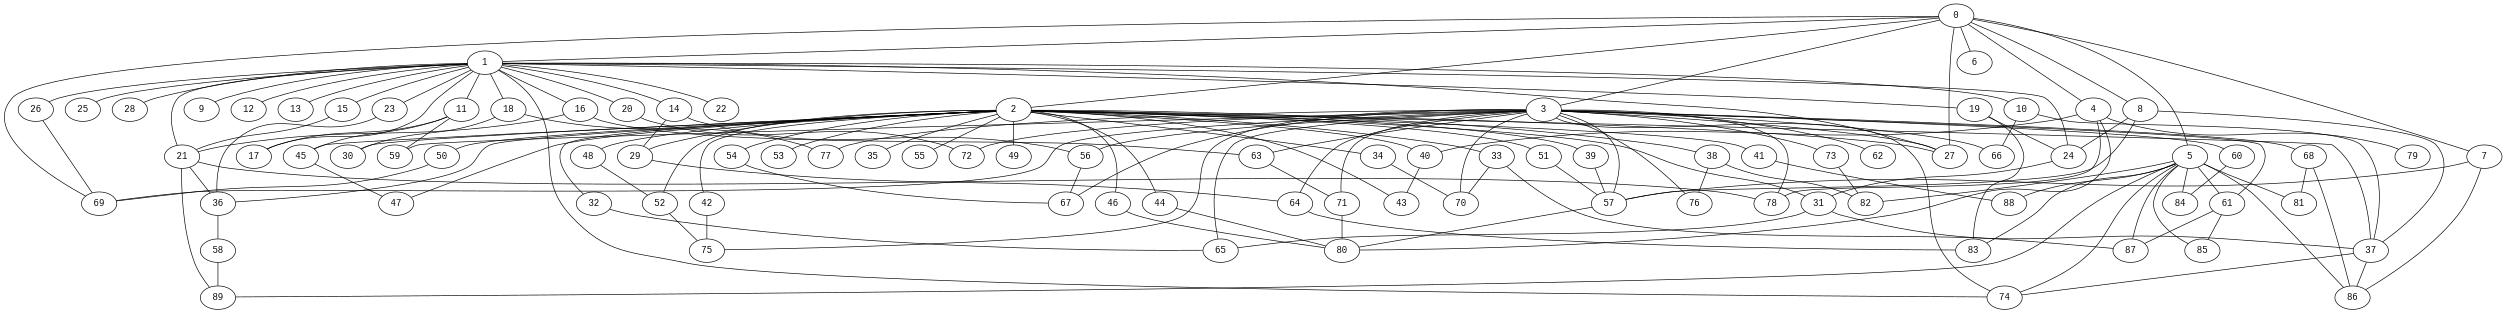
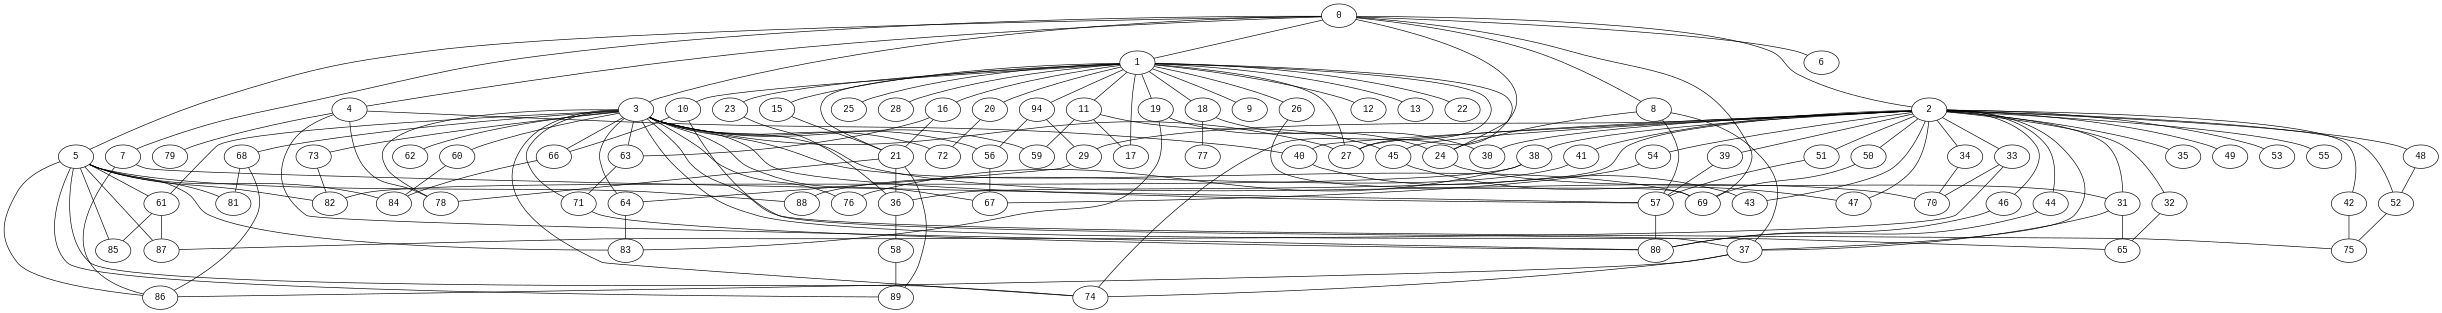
  graph {
    fontname="Liberation Mono"
    node [fontname="Liberation Mono"]
    edge [fontname="Liberation Mono"]
    0
    1
    2
    3
    4
    5
    6
    7
    8
    27
    69
    9
    10
    11
    12
    13
-   14
+   14 [label=94]
    15
    16
    17
    18
    19
    20
    21
    22
    23
    24
    25
    26
    28
    74
    55
    29
    30
    31
    32
    33
    34
    35
    36
    37
    38
    39
    40
    41
    42
    43
    44
    45
    46
    47
    48
    49
    50
    51
    52
    53
    54
    56
    57
    59
    60
    61
    62
    63
    64
    65
    66
    67
    68
    70
    71
    72
    73
    75
    76
    77
    78
    80
    79
    81
    82
    83
    84
    85
    86
    87
    88
    89
    58
    0 -- 1
    0 -- 2
    0 -- 3
    0 -- 4
    0 -- 5
    0 -- 6
    0 -- 7
    0 -- 8
    0 -- 27
    0 -- 69
    1 -- 27
    1 -- 9
    1 -- 10
    1 -- 11
    1 -- 12
    1 -- 13
    1 -- 14
    1 -- 15
    1 -- 16
    1 -- 17
    1 -- 18
    1 -- 19
    1 -- 20
    1 -- 21
    1 -- 22
    1 -- 23
    1 -- 24
    1 -- 25
    1 -- 26
    1 -- 28
    1 -- 74
    2 -- 27
    2 -- 55
    2 -- 29
    2 -- 30
    2 -- 31
    2 -- 32
    2 -- 33
    2 -- 34
    2 -- 35
    2 -- 36
    2 -- 37
    2 -- 38
    2 -- 39
    2 -- 40
    2 -- 41
    2 -- 42
    2 -- 43
    2 -- 44
    2 -- 45
    2 -- 46
    2 -- 47
    2 -- 48
    2 -- 49
    2 -- 50
    2 -- 51
    2 -- 52
    2 -- 53
    2 -- 54
    3 -- 27
    3 -- 69
    3 -- 74
    3 -- 56
    3 -- 57
    3 -- 59
    3 -- 60
    3 -- 61
    3 -- 62
    3 -- 63
    3 -- 64
    3 -- 65
    3 -- 66
    3 -- 67
    3 -- 68
    3 -- 70
    3 -- 71
    3 -- 72
    3 -- 73
    3 -- 75
    3 -- 76
-   3 -- 77
    3 -- 78
    4 -- 40
    4 -- 78
    4 -- 80
    4 -- 79
    5 -- 74
    5 -- 61
    5 -- 81
    5 -- 82
    5 -- 83
    5 -- 84
    5 -- 85
    5 -- 86
    5 -- 87
    5 -- 88
    5 -- 89
    7 -- 57
    7 -- 86
    8 -- 24
    8 -- 37
    8 -- 57
    10 -- 37
    10 -- 66
    11 -- 17
    11 -- 45
    11 -- 59
    14 -- 29
    14 -- 56
    15 -- 21
    16 -- 21
    16 -- 63
    18 -- 30
    18 -- 77
    19 -- 24
    19 -- 83
    20 -- 72
    21 -- 36
    21 -- 78
    21 -- 89
    23 -- 36
    24 -- 31
    26 -- 69
    29 -- 64
    31 -- 37
    31 -- 65
    32 -- 65
    33 -- 70
    33 -- 87
    34 -- 70
    36 -- 58
    37 -- 74
    37 -- 86
    38 -- 76
    38 -- 82
    39 -- 57
    40 -- 43
    41 -- 88
    42 -- 75
    44 -- 80
    45 -- 47
    46 -- 80
    48 -- 52
    50 -- 69
    51 -- 57
    52 -- 75
    54 -- 67
    56 -- 67
    57 -- 80
    60 -- 84
    61 -- 85
    61 -- 87
    63 -- 71
    64 -- 83
+   66 -- 84
    68 -- 81
    68 -- 86
    71 -- 80
    73 -- 82
    58 -- 89
  }
